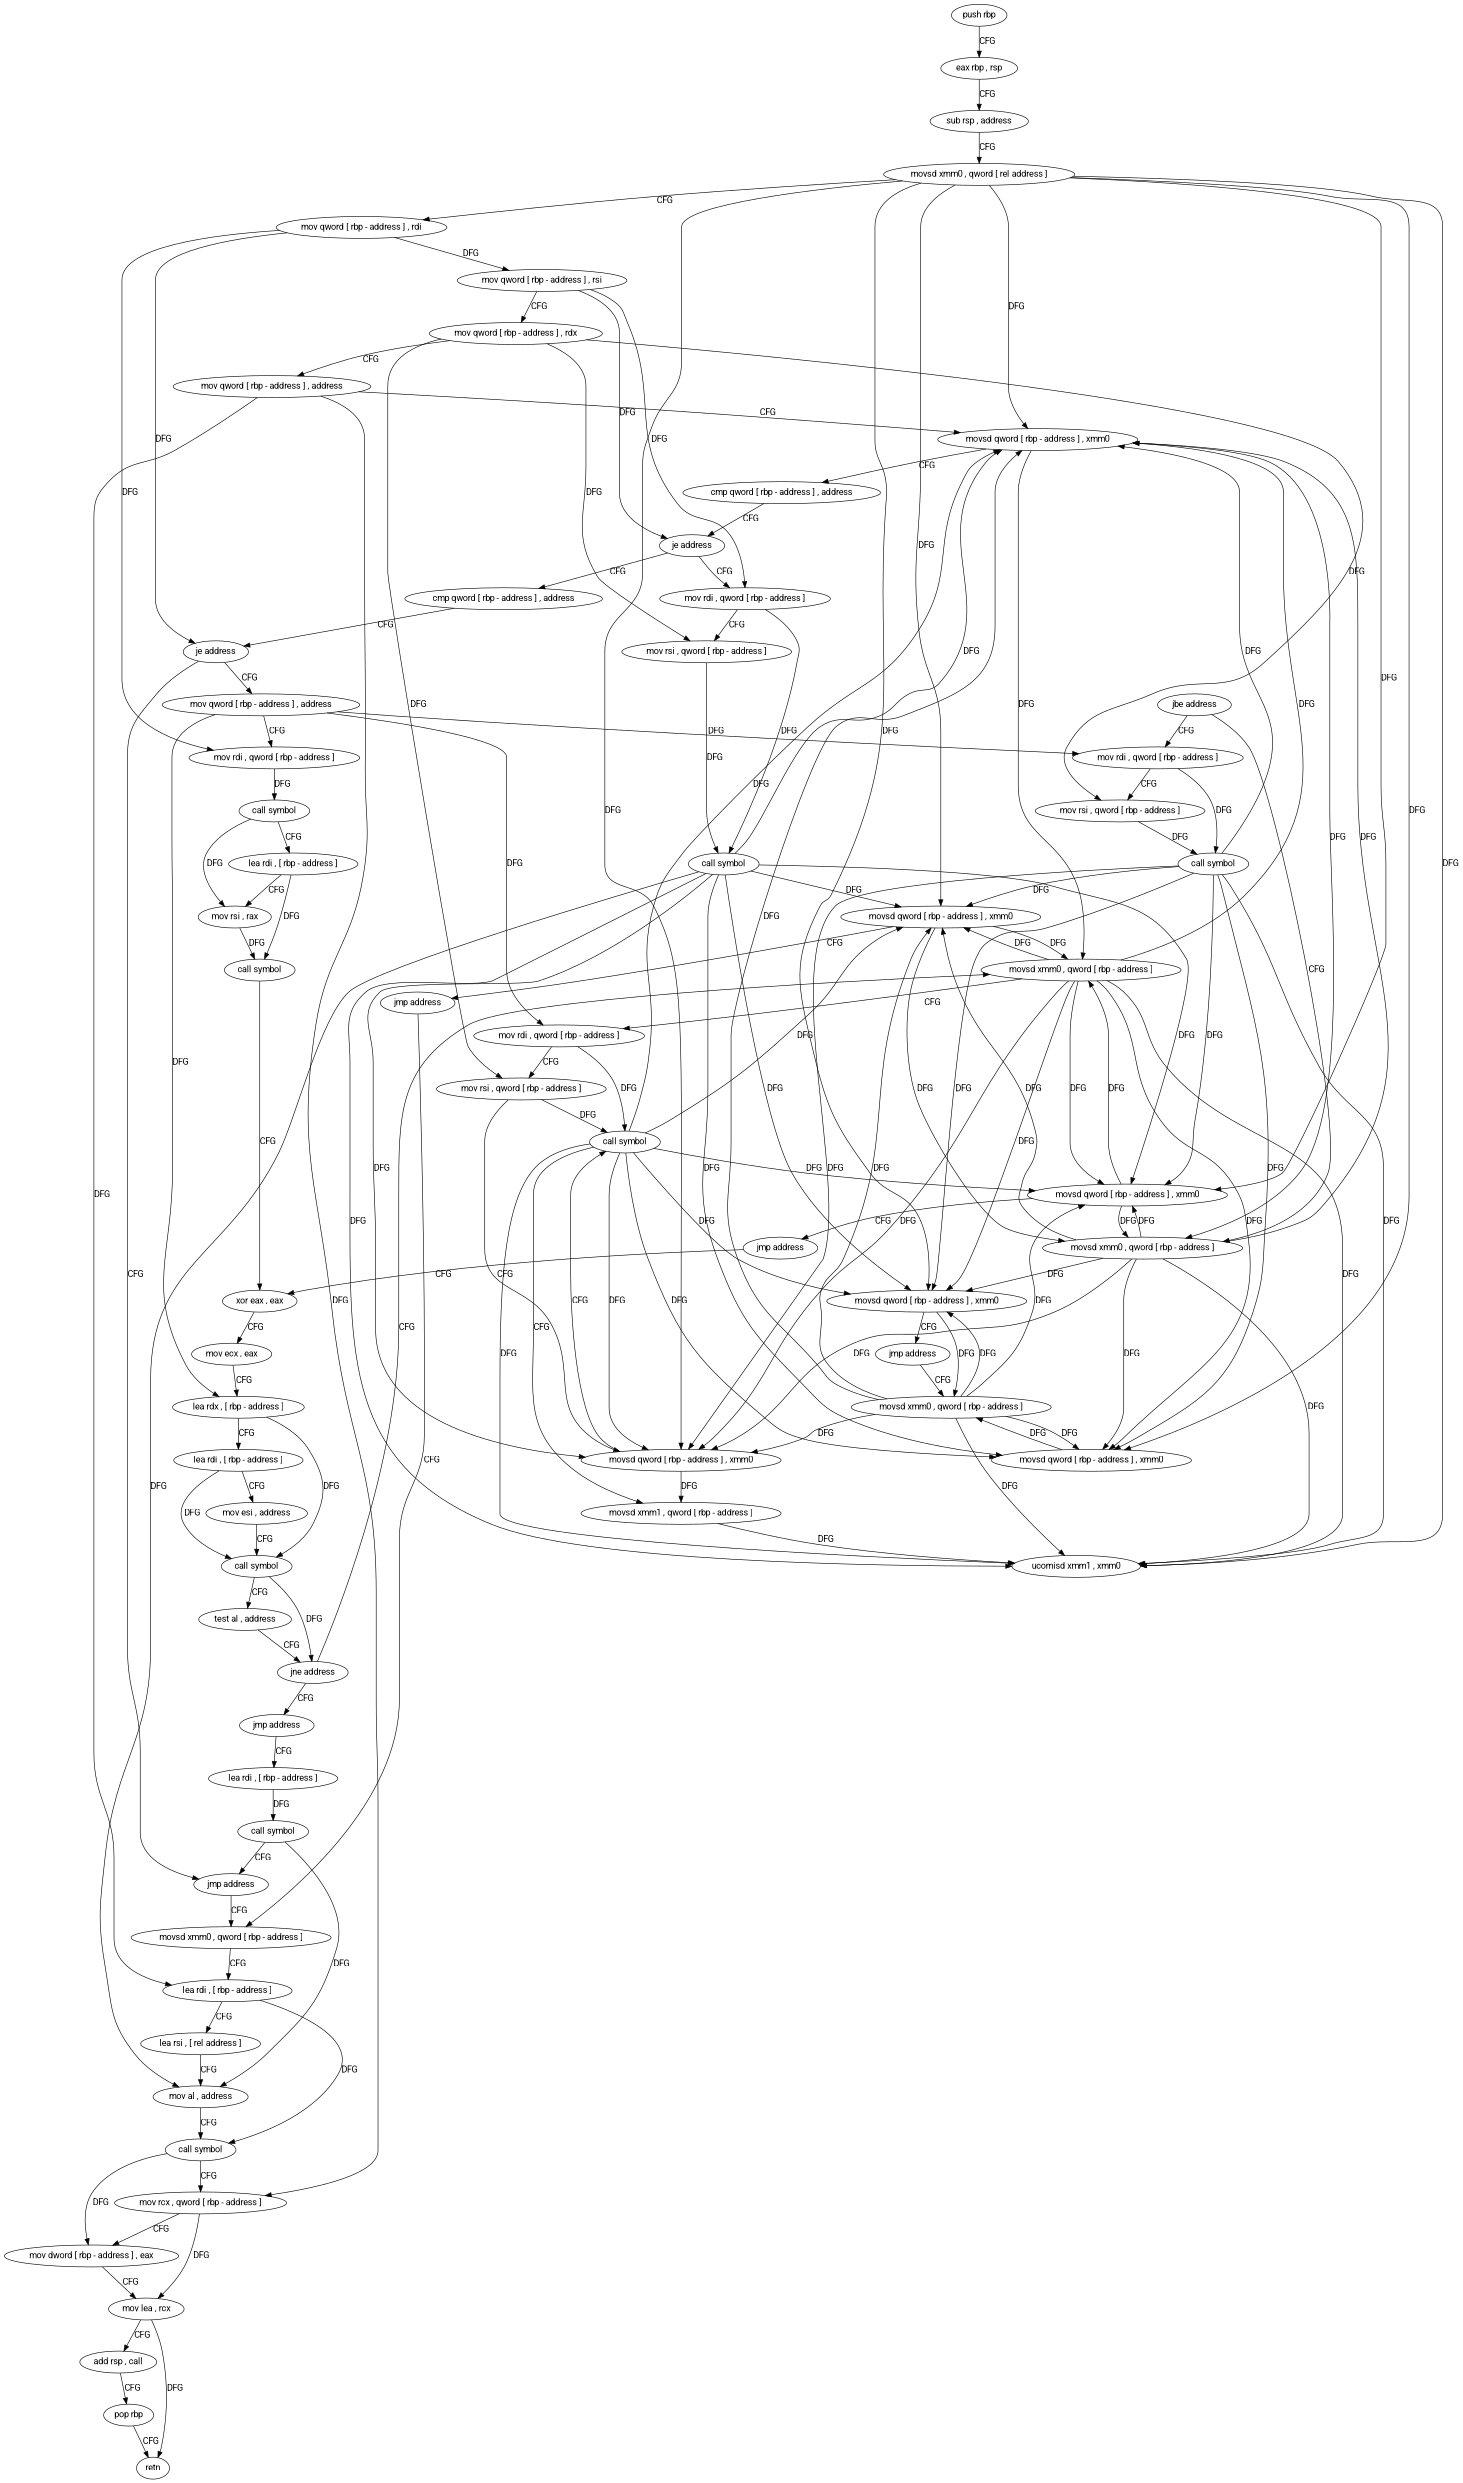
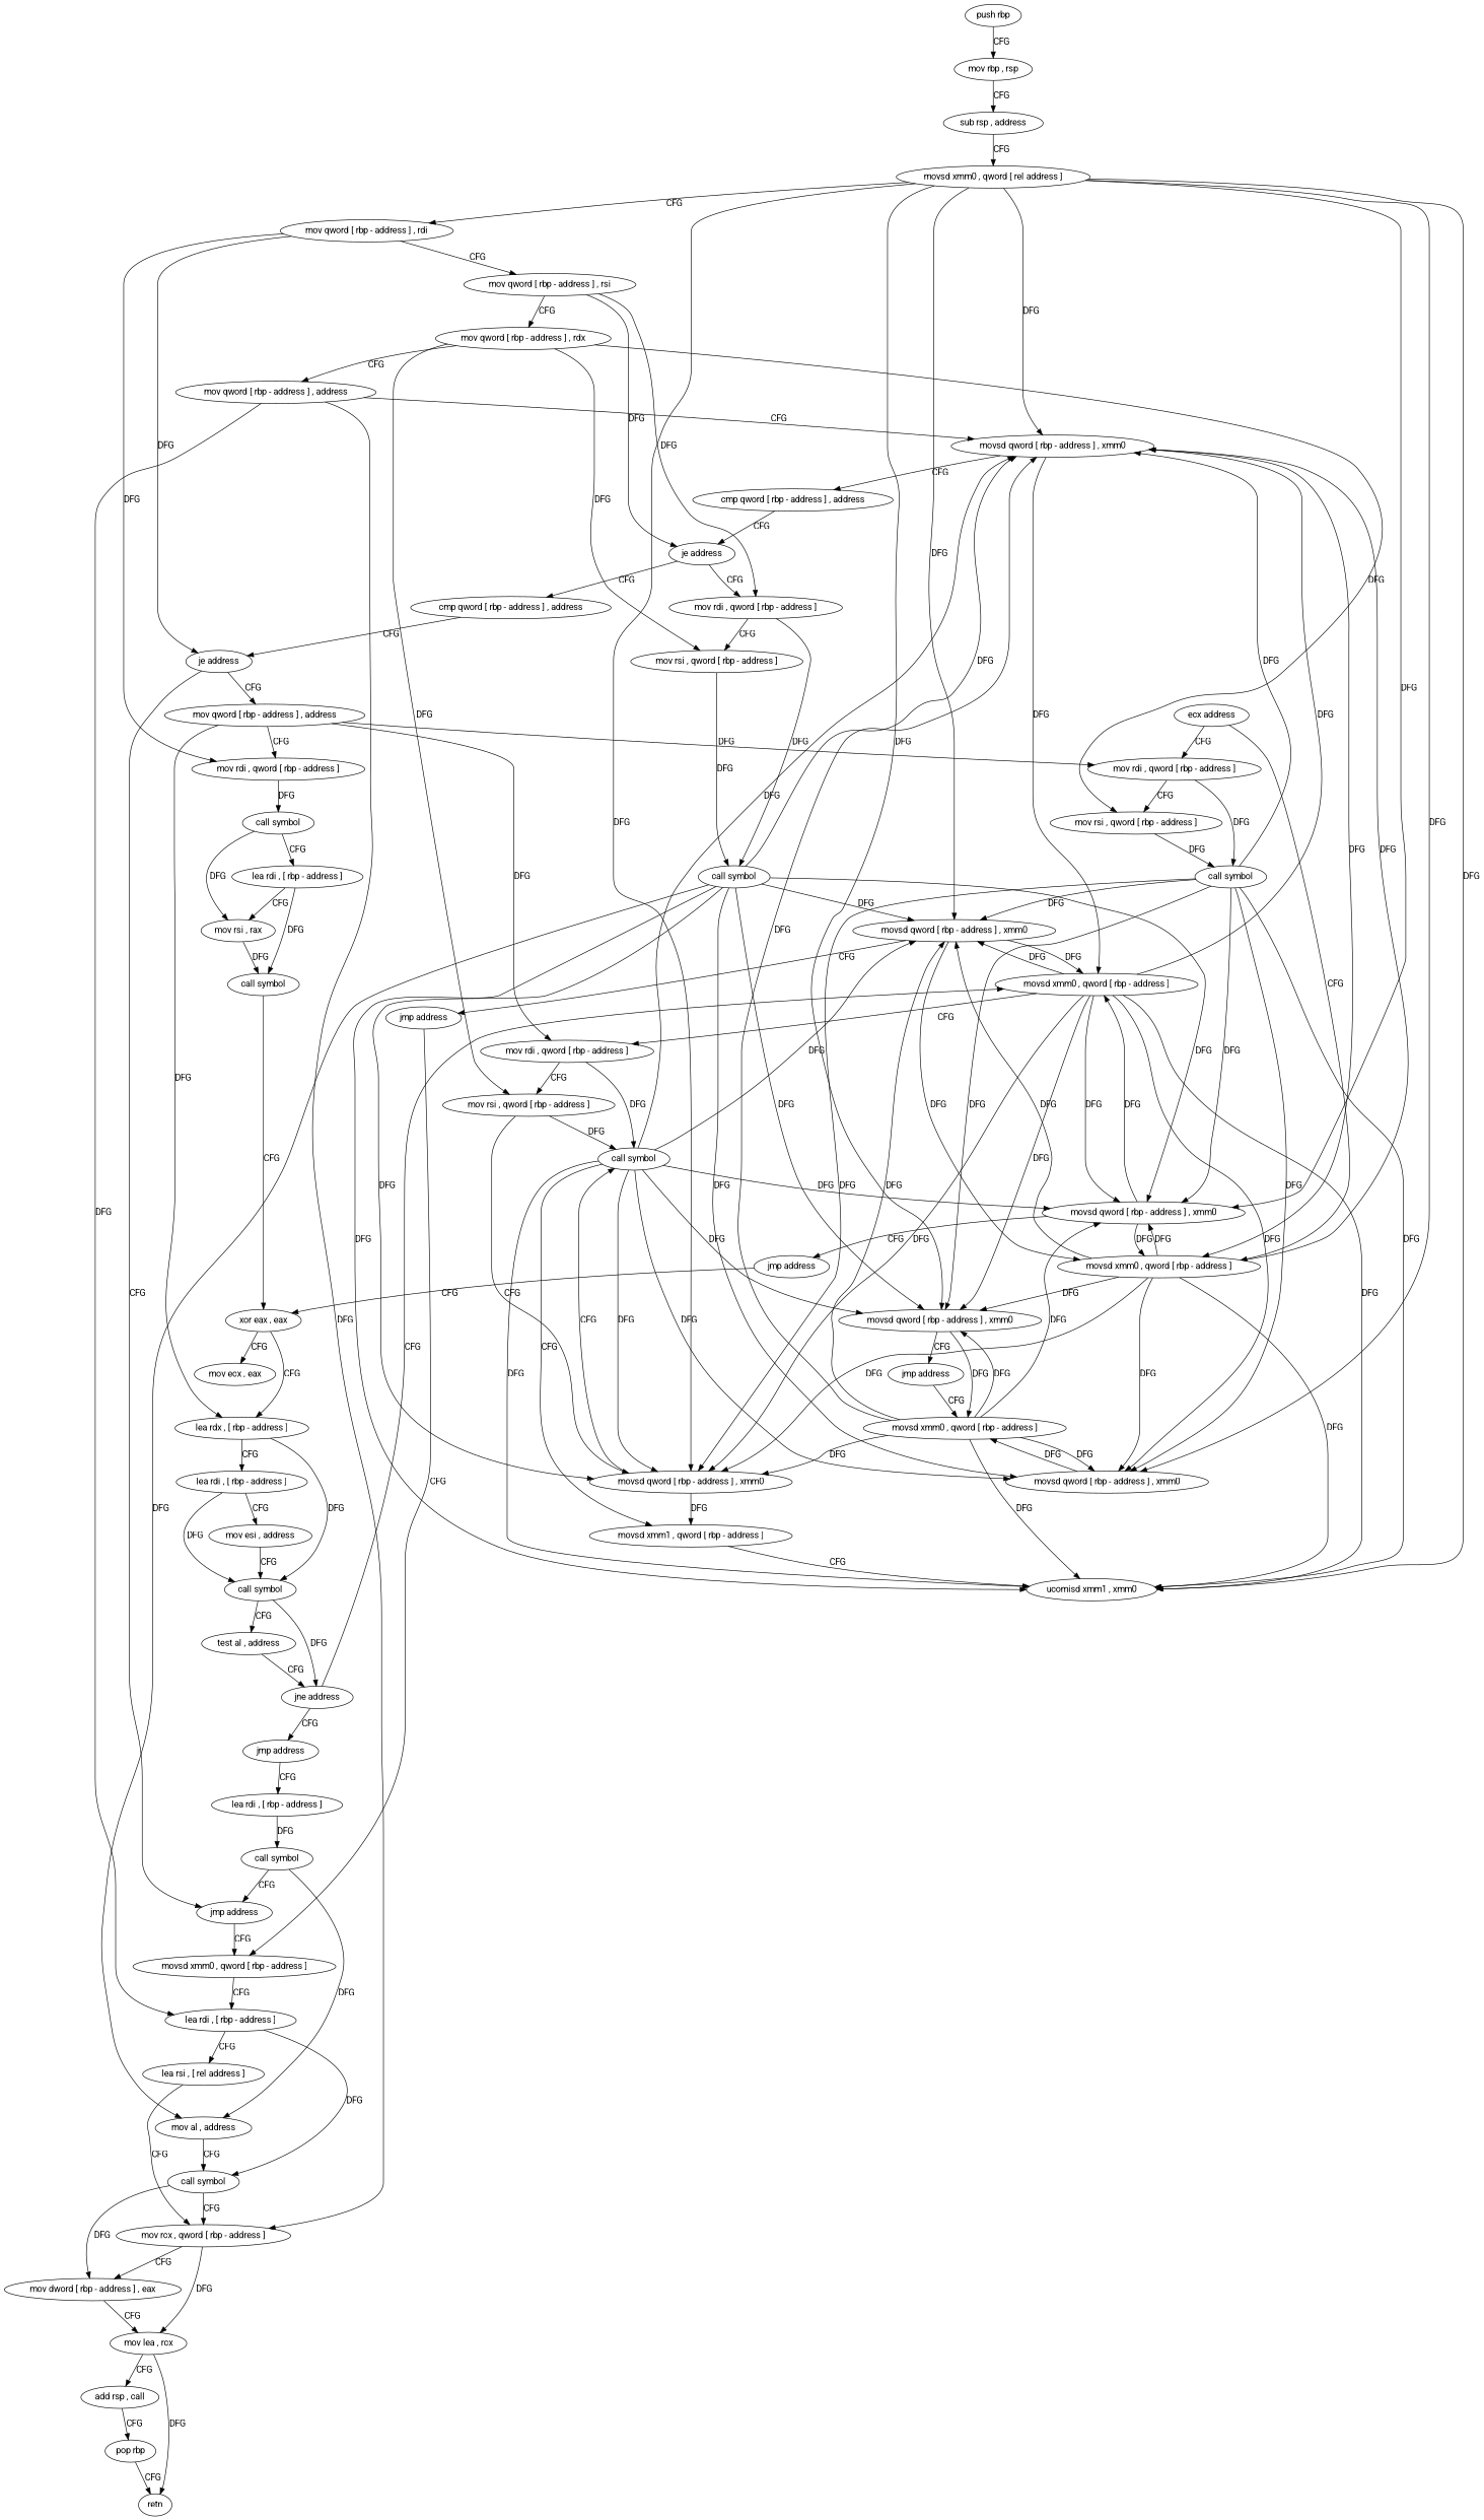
  digraph {
    fontname=Roboto
    node [fontname=Roboto]
    edge [fontname=Roboto]
    n1 [label="push rbp"]
-   n2 [label="eax rbp , rsp"]
+   n2 [label="mov rbp , rsp"]
    n3 [label="sub rsp , address"]
    n4 [label="movsd xmm0 , qword [ rel address ]"]
    n5 [label="mov qword [ rbp - address ] , rdi"]
    n6 [label="movsd qword [ rbp - address ] , xmm0"]
    n7 [label="movsd qword [ rbp - address ] , xmm0"]
    n8 [label="movsd qword [ rbp - address ] , xmm0"]
    n9 [label="ucomisd xmm1 , xmm0"]
    n10 [label="movsd qword [ rbp - address ] , xmm0"]
    n11 [label="movsd qword [ rbp - address ] , xmm0"]
    n12 [label="movsd qword [ rbp - address ] , xmm0"]
    n13 [label="mov qword [ rbp - address ] , rsi"]
    n14 [label="je address"]
    n15 [label="mov rdi , qword [ rbp - address ]"]
    n16 [label="cmp qword [ rbp - address ] , address"]
    n17 [label="movsd xmm0 , qword [ rbp - address ]"]
    n18 [label="movsd xmm0 , qword [ rbp - address ]"]
    n19 [label="jmp address"]
    n20 [label="call symbol"]
    n21 [label="movsd xmm1 , qword [ rbp - address ]"]
    n22 [label="movsd xmm0 , qword [ rbp - address ]"]
    n23 [label="jmp address"]
    n24 [label="jmp address"]
    n25 [label="mov qword [ rbp - address ] , rdx"]
    n26 [label="je address"]
    n27 [label="mov rdi , qword [ rbp - address ]"]
    n28 [label="jmp address"]
    n29 [label="mov qword [ rbp - address ] , address"]
    n30 [label="call symbol"]
    n31 [label="mov qword [ rbp - address ] , address"]
    n32 [label="mov rsi , qword [ rbp - address ]"]
    n33 [label="mov rsi , qword [ rbp - address ]"]
    n34 [label="mov rsi , qword [ rbp - address ]"]
    n35 [label="cmp qword [ rbp - address ] , address"]
    n36 [label="call symbol"]
    n37 [label="lea rdi , [ rbp - address ]"]
    n38 [label="mov rcx , qword [ rbp - address ]"]
    n39 [label="call symbol"]
    n40 [label="lea rsi , [ rel address ]"]
    n41 [label="call symbol"]
    n42 [label="mov dword [ rbp - address ] , eax"]
    n43 [label="mov lea , rcx"]
    n44 [label="mov rdi , qword [ rbp - address ]"]
    n45 [label="mov al , address"]
    n46 [label="movsd xmm0 , qword [ rbp - address ]"]
    n47 [label="mov rdi , qword [ rbp - address ]"]
    n48 [label="lea rdx , [ rbp - address ]"]
    n49 [label="lea rdi , [ rbp - address ]"]
    n50 [label="call symbol"]
    n51 [label="lea rdi , [ rbp - address ]"]
    n52 [label="mov rsi , rax"]
    n53 [label="call symbol"]
    n54 [label="xor eax , eax"]
    n55 [label="mov ecx , eax"]
    n56 [label="add rsp , call"]
    n57 [label=retn]
    n58 [label="pop rbp"]
-   n59 [label="jbe address"]
+   n59 [label="ecx address"]
    n60 [label="jmp address"]
    n61 [label="lea rdi , [ rbp - address ]"]
    n62 [label="call symbol"]
    n63 [label="mov esi , address"]
    n64 [label="test al , address"]
    n65 [label="jne address"]
    n1 -> n2 [label=CFG]
    n2 -> n3 [label=CFG]
    n3 -> n4 [label=CFG]
    n4 -> n5 [label=CFG]
    n4 -> n6 [label=DFG]
    n4 -> n7 [label=DFG]
    n4 -> n8 [label=DFG]
    n4 -> n9 [label=DFG]
    n4 -> n10 [label=DFG]
    n4 -> n11 [label=DFG]
    n4 -> n12 [label=DFG]
-   n5 -> n13 [label=DFG]
+   n5 -> n13 [label=CFG]
    n5 -> n14 [label=DFG]
    n5 -> n15 [label=DFG]
    n6 -> n16 [label=CFG]
    n6 -> n17 [label=DFG]
    n6 -> n18 [label=DFG]
    n7 -> n17 [label=DFG]
    n7 -> n18 [label=DFG]
    n7 -> n19 [label=CFG]
    n8 -> n20 [label=CFG]
    n8 -> n21 [label=DFG]
    n10 -> n22 [label=DFG]
    n11 -> n22 [label=DFG]
    n11 -> n23 [label=CFG]
    n12 -> n17 [label=DFG]
    n12 -> n18 [label=DFG]
    n12 -> n24 [label=CFG]
    n13 -> n25 [label=CFG]
    n13 -> n26 [label=DFG]
    n13 -> n27 [label=DFG]
    n14 -> n28 [label=CFG]
    n14 -> n29 [label=CFG]
    n15 -> n30 [label=DFG]
    n16 -> n26 [label=CFG]
    n17 -> n6 [label=DFG]
    n17 -> n7 [label=DFG]
    n17 -> n8 [label=DFG]
    n17 -> n9 [label=DFG]
    n17 -> n10 [label=DFG]
    n17 -> n11 [label=DFG]
    n17 -> n12 [label=DFG]
    n17 -> n44 [label=CFG]
    n18 -> n6 [label=DFG]
    n18 -> n7 [label=DFG]
    n18 -> n8 [label=DFG]
    n18 -> n9 [label=DFG]
    n18 -> n10 [label=DFG]
    n18 -> n11 [label=DFG]
    n18 -> n12 [label=DFG]
    n19 -> n46 [label=CFG]
    n20 -> n6 [label=DFG]
    n20 -> n7 [label=DFG]
    n20 -> n8 [label=DFG]
    n20 -> n9 [label=DFG]
    n20 -> n10 [label=DFG]
    n20 -> n11 [label=DFG]
    n20 -> n12 [label=DFG]
    n20 -> n21 [label=CFG]
-   n21 -> n9 [label=DFG]
+   n21 -> n9 [label=CFG]
    n22 -> n6 [label=DFG]
    n22 -> n7 [label=DFG]
    n22 -> n8 [label=DFG]
    n22 -> n9 [label=DFG]
    n22 -> n10 [label=DFG]
    n22 -> n11 [label=DFG]
    n22 -> n12 [label=DFG]
    n23 -> n22 [label=CFG]
    n24 -> n54 [label=CFG]
    n25 -> n31 [label=CFG]
    n25 -> n32 [label=DFG]
    n25 -> n33 [label=DFG]
    n25 -> n34 [label=DFG]
    n26 -> n27 [label=CFG]
    n26 -> n35 [label=CFG]
    n27 -> n32 [label=CFG]
    n27 -> n36 [label=DFG]
    n28 -> n46 [label=CFG]
    n29 -> n15 [label=CFG]
    n29 -> n44 [label=DFG]
    n29 -> n47 [label=DFG]
    n29 -> n48 [label=DFG]
    n30 -> n51 [label=CFG]
    n30 -> n52 [label=DFG]
    n31 -> n6 [label=CFG]
    n31 -> n37 [label=DFG]
    n31 -> n38 [label=DFG]
    n32 -> n36 [label=DFG]
    n33 -> n8 [label=CFG]
    n33 -> n20 [label=DFG]
    n34 -> n39 [label=DFG]
    n35 -> n14 [label=CFG]
    n36 -> n6 [label=DFG]
    n36 -> n7 [label=DFG]
    n36 -> n8 [label=DFG]
    n36 -> n9 [label=DFG]
    n36 -> n10 [label=DFG]
    n36 -> n11 [label=DFG]
    n36 -> n12 [label=DFG]
    n36 -> n45 [label=DFG]
    n37 -> n40 [label=CFG]
    n37 -> n41 [label=DFG]
    n38 -> n42 [label=CFG]
    n38 -> n43 [label=DFG]
    n39 -> n6 [label=DFG]
    n39 -> n7 [label=DFG]
    n39 -> n8 [label=DFG]
    n39 -> n9 [label=DFG]
    n39 -> n10 [label=DFG]
    n39 -> n11 [label=DFG]
    n39 -> n12 [label=DFG]
-   n40 -> n45 [label=CFG]
+   n40 -> n38 [label=CFG]
    n41 -> n38 [label=CFG]
    n41 -> n42 [label=DFG]
    n42 -> n43 [label=CFG]
    n43 -> n56 [label=CFG]
    n43 -> n57 [label=DFG]
    n44 -> n20 [label=DFG]
    n44 -> n33 [label=CFG]
    n45 -> n41 [label=CFG]
    n46 -> n37 [label=CFG]
    n47 -> n34 [label=CFG]
    n47 -> n39 [label=DFG]
    n48 -> n49 [label=CFG]
    n48 -> n50 [label=DFG]
    n49 -> n50 [label=DFG]
    n49 -> n63 [label=CFG]
    n50 -> n64 [label=CFG]
    n50 -> n65 [label=DFG]
    n51 -> n52 [label=CFG]
    n51 -> n53 [label=DFG]
    n52 -> n53 [label=DFG]
    n53 -> n54 [label=CFG]
    n54 -> n55 [label=CFG]
-   n55 -> n48 [label=CFG]
+   n54 -> n48 [label=CFG]
    n56 -> n58 [label=CFG]
    n58 -> n57 [label=CFG]
    n59 -> n18 [label=CFG]
    n59 -> n47 [label=CFG]
    n60 -> n61 [label=CFG]
    n61 -> n62 [label=DFG]
    n62 -> n28 [label=CFG]
    n62 -> n45 [label=DFG]
    n63 -> n50 [label=CFG]
    n64 -> n65 [label=CFG]
    n65 -> n17 [label=CFG]
    n65 -> n60 [label=CFG]
  }
